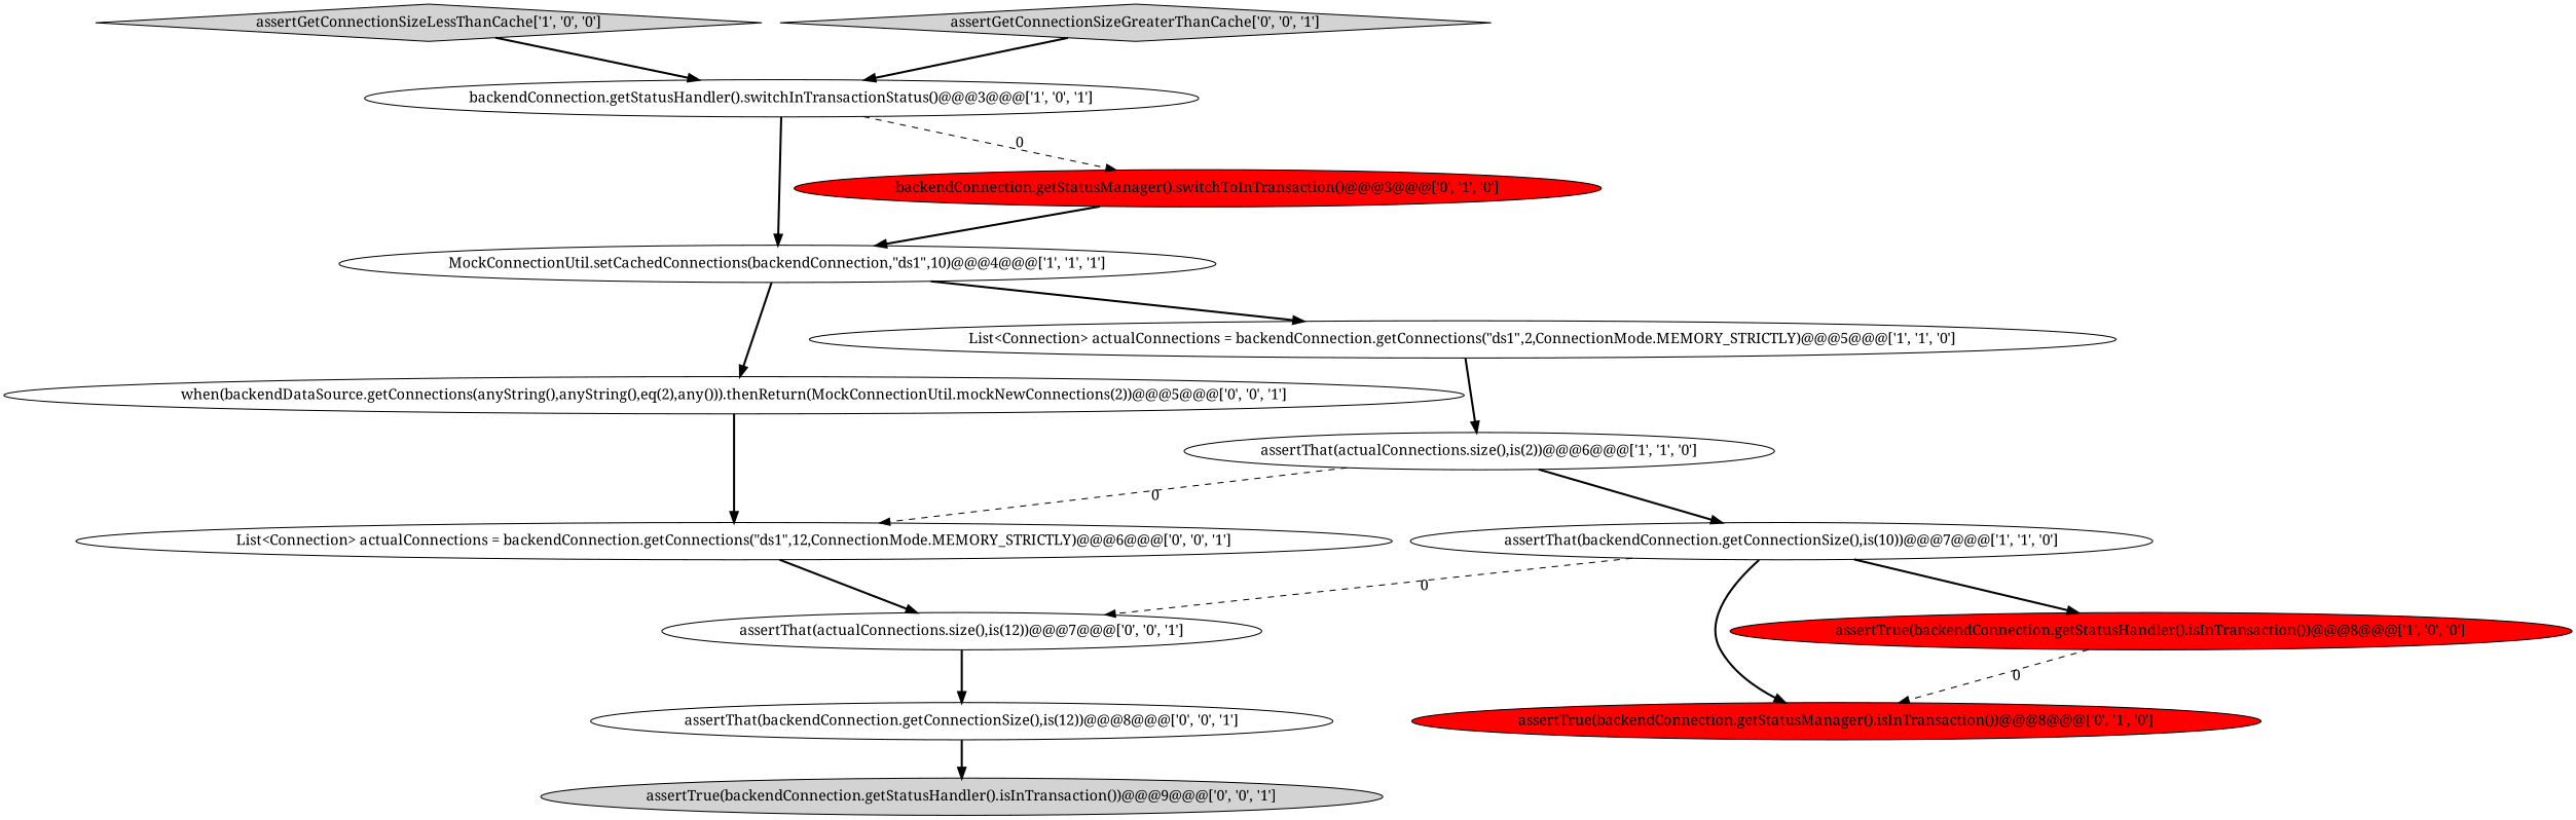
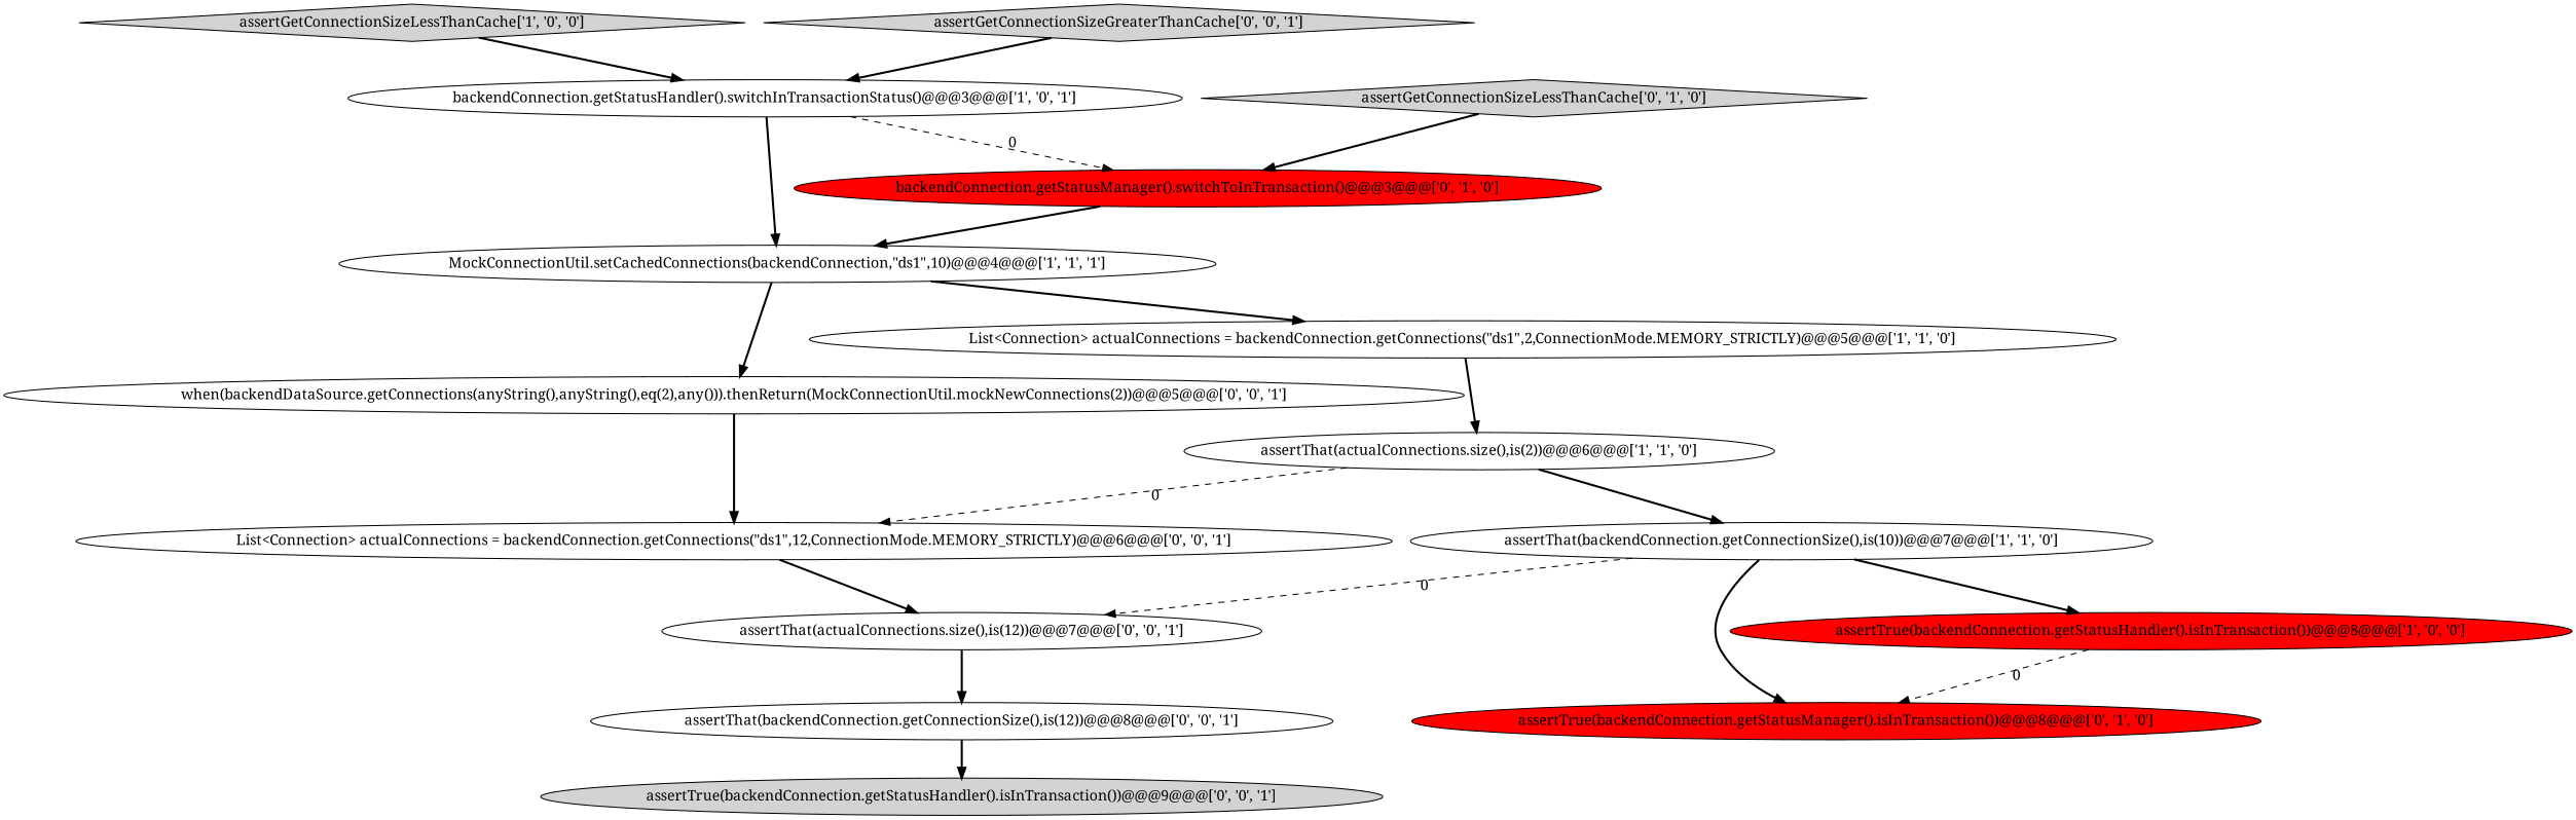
  digraph {
    fontname="Noto Serif"
    node [fillcolor=white shape=ellipse style=filled fontname="Noto Serif"]
    edge [style=bold fontname="Noto Serif"]
    n1 [fillcolor=lightgray label="assertGetConnectionSizeLessThanCache['1', '0', '0']" shape=diamond]
    n2 [label="backendConnection.getStatusHandler().switchInTransactionStatus()@@@3@@@['1', '0', '1']"]
    n3 [fillcolor=lightgray label="assertTrue(backendConnection.getStatusHandler().isInTransaction())@@@9@@@['0', '0', '1']"]
    n4 [label="MockConnectionUtil.setCachedConnections(backendConnection,\"ds1\",10)@@@4@@@['1', '1', '1']"]
    n5 [label="when(backendDataSource.getConnections(anyString(),anyString(),eq(2),any())).thenReturn(MockConnectionUtil.mockNewConnections(2))@@@5@@@['0', '0', '1']"]
    n6 [label="List<Connection> actualConnections = backendConnection.getConnections(\"ds1\",2,ConnectionMode.MEMORY_STRICTLY)@@@5@@@['1', '1', '0']"]
+   n7 [fillcolor=lightgray label="assertGetConnectionSizeLessThanCache['0', '1', '0']" shape=diamond]
    n8 [fillcolor=red label="backendConnection.getStatusManager().switchToInTransaction()@@@3@@@['0', '1', '0']"]
    n9 [label="List<Connection> actualConnections = backendConnection.getConnections(\"ds1\",12,ConnectionMode.MEMORY_STRICTLY)@@@6@@@['0', '0', '1']"]
    n10 [fillcolor=red label="assertTrue(backendConnection.getStatusManager().isInTransaction())@@@8@@@['0', '1', '0']"]
    n11 [label="assertThat(actualConnections.size(),is(2))@@@6@@@['1', '1', '0']"]
    n12 [label="assertThat(backendConnection.getConnectionSize(),is(10))@@@7@@@['1', '1', '0']"]
    n13 [fillcolor=red label="assertTrue(backendConnection.getStatusHandler().isInTransaction())@@@8@@@['1', '0', '0']"]
    n14 [label="assertThat(actualConnections.size(),is(12))@@@7@@@['0', '0', '1']"]
    n15 [label="assertThat(backendConnection.getConnectionSize(),is(12))@@@8@@@['0', '0', '1']"]
    n16 [fillcolor=lightgray label="assertGetConnectionSizeGreaterThanCache['0', '0', '1']" shape=diamond]
    n1 -> n2
    n2 -> n4
    n2 -> n8 [label=0 style=dashed]
    n4 -> n5
    n4 -> n6
    n5 -> n9
    n6 -> n11
+   n7 -> n8
    n8 -> n4
    n9 -> n14
    n11 -> n9 [label=0 style=dashed]
    n11 -> n12
    n12 -> n10
    n12 -> n13
    n12 -> n14 [label=0 style=dashed]
    n13 -> n10 [label=0 style=dashed]
    n14 -> n15
    n15 -> n3
    n16 -> n2
  }
